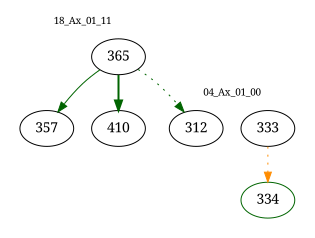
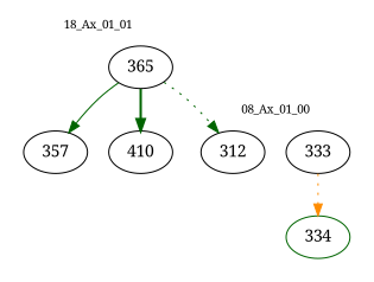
  digraph {
    fontname="Noto Serif"
    node [color=black fontname="Noto Serif"]
    edge [color=darkgreen fontname="Noto Serif" style=dotted]
    n1 [label=333]
    n2 [label=312]
    n3 [color=darkgreen label=334]
    n4 [label=365]
    n5 [label=357]
    n6 [label=410]
    subgraph cluster_1 {
      color=white
      fontsize=10
-     label="04_Ax_01_00"
+     label="08_Ax_01_00"
      n1
      n2
      n3
    }
    subgraph cluster_2 {
      color=white
      fontsize=10
-     label="18_Ax_01_11"
+     label="18_Ax_01_01"
      n4
      n5
      n6
    }
    n1 -> n3 [color=darkorange]
    n4 -> n2
    n4 -> n5 [style=solid]
    n4 -> n6 [style=bold]
  }
